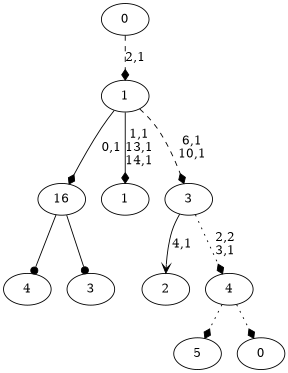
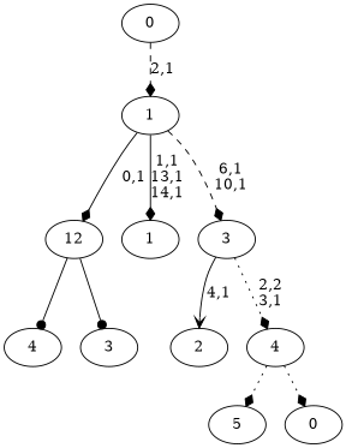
  digraph {
    edge [arrowhead=diamond style=solid]
    n1 [label=5]
    n2 [label=4]
    n3 [label=3]
-   12 [label=16]
+   12
    n5 [label=2]
    n6 [label=1]
    n7 [label=0]
    4
    3
    1
    0
    12 -> n2 [arrowhead=dot]
    12 -> n3 [arrowhead=dot]
    4 -> n1 [style=dotted]
    4 -> n7 [style=dotted]
    3 -> n5 [arrowhead=vee label="4,1"]
    3 -> 4 [label="2,2\n3,1" style=dotted]
    1 -> 12 [label="0,1"]
    1 -> n6 [label="1,1\n13,1\n14,1"]
    1 -> 3 [label="6,1\n10,1" style=dashed]
    0 -> 1 [label="2,1" style=dashed]
  }
